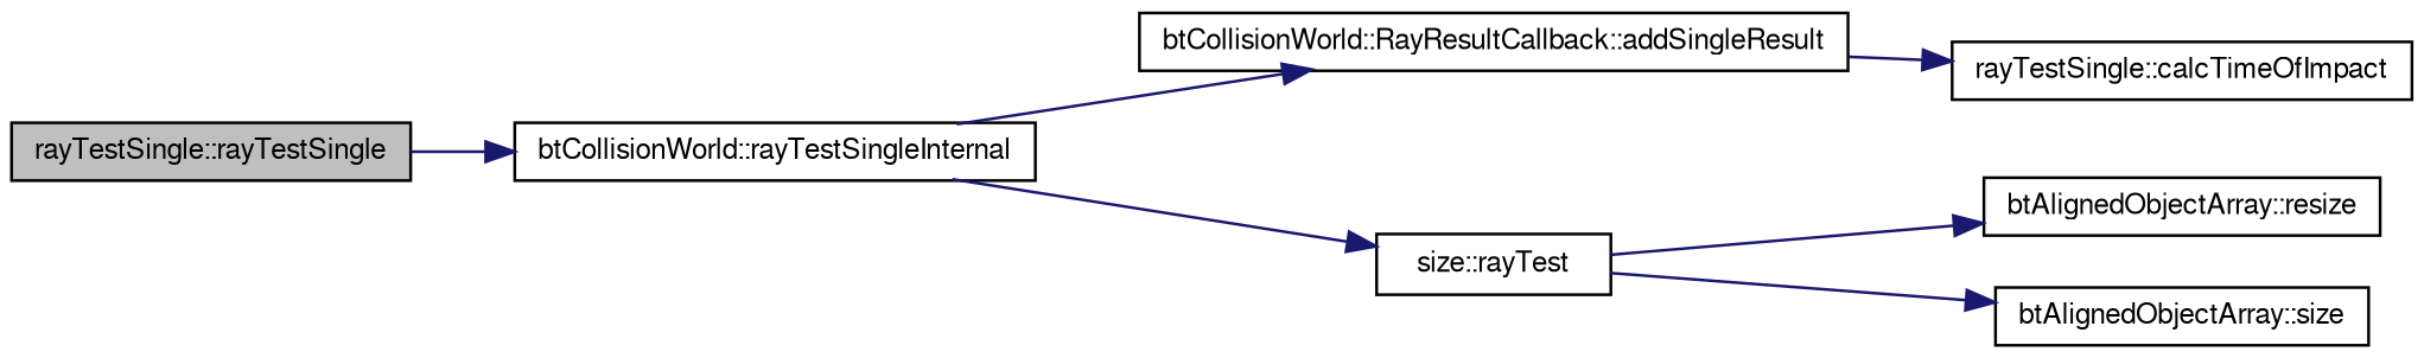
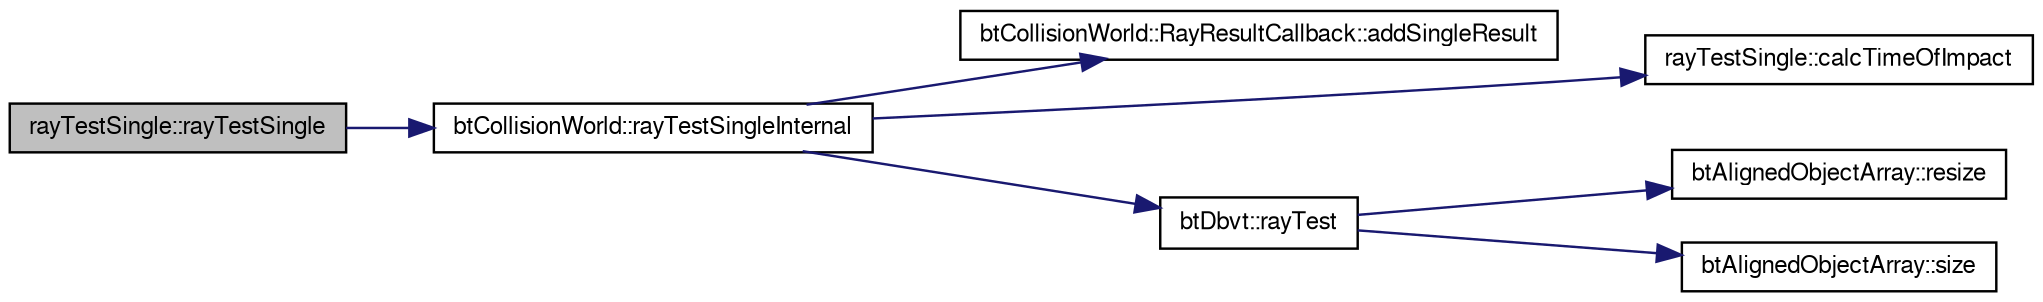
  digraph {
    rankdir=LR
    node [color=black fontname=FreeSans fontsize=10 shape=record]
    edge [color=midnightblue fontname=FreeSans fontsize=10 labelfontname=FreeSans labelfontsize=10 style=solid]
    n1 [fillcolor=grey75 fontcolor=black height=0.2 label="rayTestSingle::rayTestSingle" style=filled width=0.4]
    n2 [height=0.2 label="btCollisionWorld::rayTestSingleInternal" width=0.4]
    n3 [height=0.2 label="btCollisionWorld::RayResultCallback::addSingleResult" width=0.4]
    n4 [height=0.2 label="rayTestSingle::calcTimeOfImpact" width=0.4]
-   n5 [height=0.2 label="size::rayTest" width=0.4]
+   n5 [height=0.2 label="btDbvt::rayTest" width=0.4]
    n6 [height=0.2 label="btAlignedObjectArray::resize" width=0.4]
    n7 [height=0.2 label="btAlignedObjectArray::size" width=0.4]
    n1 -> n2
    n2 -> n3
-   n3 -> n4
+   n2 -> n4
    n2 -> n5
    n5 -> n6
    n5 -> n7
  }
